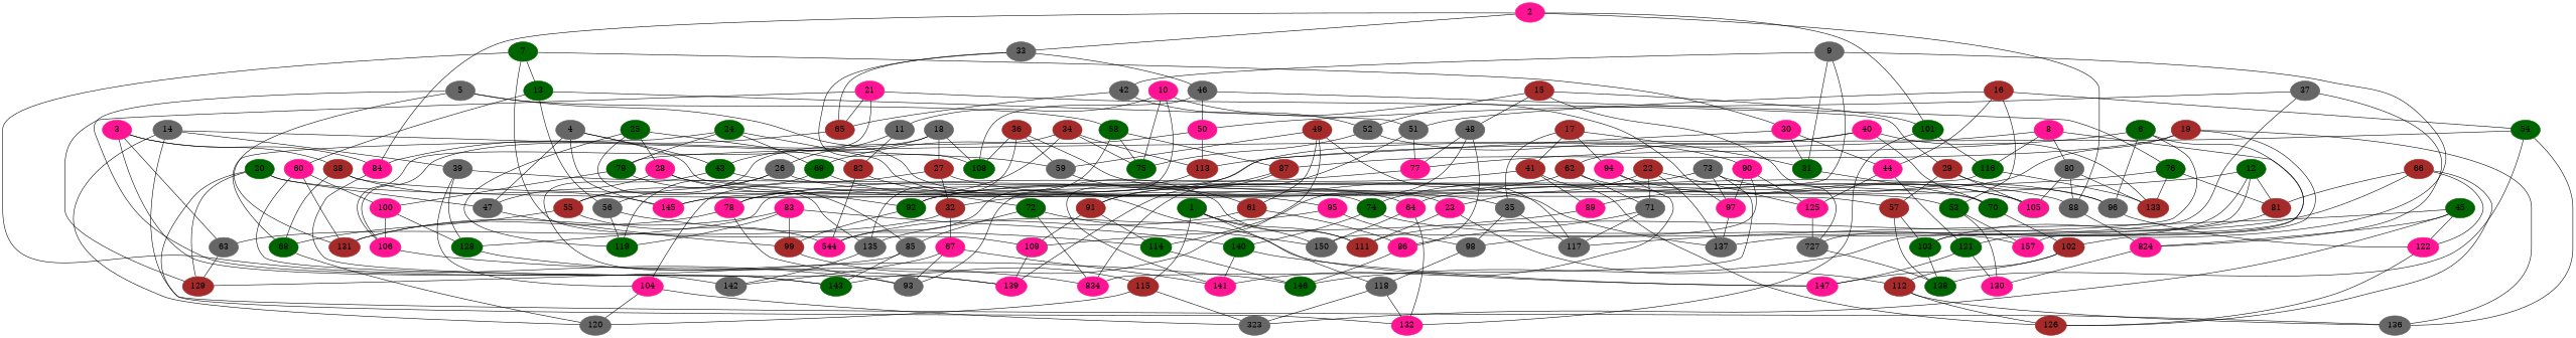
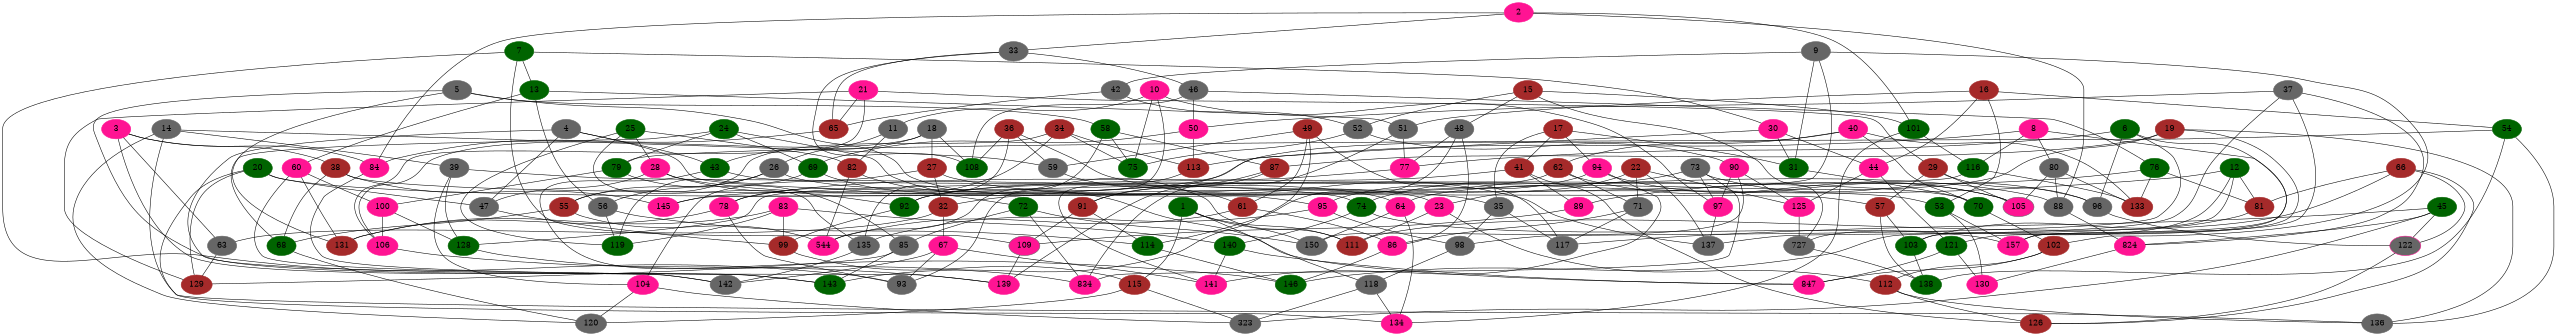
  graph {
    node [color=gray40 style=filled]
    1 [color=darkgreen]
    n2 [label=150]
    111 [color=brown]
    115 [color=brown]
    118
    120
    n7 [label=323]
-   132 [color=deeppink]
+   132 [color=deeppink label=134]
    2 [color=deeppink]
    33
    84 [color=deeppink]
    88
    101 [color=darkgreen]
    108 [color=darkgreen]
    65 [color=brown]
    46
    139 [color=deeppink]
    n18 [color=deeppink label=824]
    116 [color=darkgreen]
    3 [color=deeppink]
    38 [color=brown]
    63
    142
    145 [color=deeppink]
    68 [color=darkgreen]
    95 [color=deeppink]
    129 [color=brown]
    4
    43 [color=darkgreen]
    47
    57 [color=brown]
    146 [color=darkgreen]
    70 [color=darkgreen]
    99 [color=brown]
    103 [color=darkgreen]
    138 [color=darkgreen]
    23 [color=deeppink]
    5
    58 [color=darkgreen]
    131 [color=brown]
    143 [color=darkgreen]
    112 [color=brown]
    75 [color=darkgreen]
    87 [color=brown]
    n45 [color=deeppink label=544]
    6 [color=darkgreen]
    77 [color=deeppink]
    96
    98
    92 [color=darkgreen]
-   122 [color=deeppink]
+   122 [color=deeppink fillcolor=gray40]
    7 [color=darkgreen]
    13 [color=darkgreen]
    30 [color=deeppink]
    93
    109 [fillcolor=deeppink]
    51
    56
    60 [color=deeppink]
    31 [color=darkgreen]
    44 [color=deeppink]
    91 [color=brown]
    8 [color=deeppink]
    80
    n65 [color=deeppink label=157]
    113 [color=brown]
    105 [fillcolor=deeppink]
    133 [color=brown]
    141 [color=deeppink]
    128 [color=darkgreen]
    9
    42
    102 [color=brown]
    52
-   147 [color=deeppink]
+   147 [color=deeppink label=847]
    10 [color=deeppink]
    11
    97 [color=deeppink]
    26
    82 [color=brown]
    137
    64 [color=deeppink]
    55 [color=brown]
    12 [color=darkgreen]
    32 [color=brown]
    81 [color=brown]
    n87 [label=727]
    67 [color=deeppink]
    n89 [color=deeppink label=834]
    119 [color=darkgreen]
    114 [color=darkgreen]
    100 [color=deeppink]
    14
    39
    59
    136
    104 [color=deeppink]
    74 [color=darkgreen]
    61 [color=brown]
    15 [color=brown]
    48
    86 [color=deeppink]
    90 [color=deeppink]
    16 [color=brown]
    53 [color=darkgreen]
    54 [color=darkgreen]
    121 [color=darkgreen]
    125 [color=deeppink]
    130 [color=deeppink]
    79 [color=darkgreen]
    17 [color=brown]
    35
    41 [color=brown]
    94 [color=deeppink]
    117
    78 [color=deeppink]
    89 [color=deeppink]
    126 [color=brown]
    18
    27 [color=brown]
    106 [color=deeppink]
    19 [color=brown]
    20 [color=darkgreen]
    21 [color=deeppink]
    29 [color=brown]
    22 [color=brown]
    71
    24 [color=darkgreen]
    69 [color=darkgreen]
    72 [color=darkgreen]
    85
    25 [color=darkgreen]
    28 [color=deeppink]
    135
    50 [color=deeppink]
    76 [color=darkgreen]
    34 [color=brown]
    36 [color=brown]
    37
    140 [color=darkgreen]
    40 [color=deeppink]
    62 [color=brown]
    45 [color=darkgreen]
    49 [color=brown]
    66 [color=brown]
    73
    83 [color=deeppink]
    1 -- n2
    1 -- 111
    1 -- 115
    1 -- 118
    115 -- 120
    115 -- n7
    118 -- n7
    118 -- 132
    2 -- 33
    2 -- 84
    2 -- 88
    2 -- 101
    33 -- 108
    33 -- 65
    33 -- 46
    84 -- 139
    88 -- n18
    101 -- 132
    101 -- 116
    65 -- 84
    46 -- 108
    46 -- 50
    46 -- 76
    n18 -- 130
    116 -- 133
    116 -- 128
    3 -- 84
    3 -- 38
    3 -- 63
    3 -- 142
    38 -- 145
    38 -- 68
    38 -- 95
    63 -- 129
    68 -- 120
    95 -- 98
    95 -- 135
-   4 -- 145
+   4 -- 142
    4 -- 43
    4 -- 47
    4 -- 57
    43 -- 146
    43 -- 70
    47 -- 99
    57 -- 103
    57 -- 138
    70 -- 102
    99 -- 115
    103 -- 138
    23 -- 111
    23 -- 112
    5 -- 23
    5 -- 58
    5 -- 131
    5 -- 143
    58 -- 75
    58 -- 87
    58 -- n45
    112 -- 136
    112 -- 126
    87 -- 139
    87 -- 91
    6 -- 103
    6 -- 77
    6 -- 96
    6 -- 98
    77 -- 92
    96 -- 122
    98 -- 118
    92 -- 99
    122 -- 126
    7 -- 13
    7 -- 30
    7 -- 93
    7 -- 109
    13 -- 51
    13 -- 56
    13 -- 60
    30 -- 31
    30 -- 44
    30 -- 91
    109 -- 139
    51 -- 77
    51 -- n89
    56 -- 119
    56 -- 114
    60 -- 131
    60 -- 143
    60 -- 100
    31 -- 70
    44 -- 121
    44 -- 125
    91 -- 109
    91 -- 114
    8 -- 116
    8 -- 80
    8 -- n65
    8 -- 113
    80 -- 88
    80 -- 105
    80 -- 133
    113 -- 141
    128 -- n89
    9 -- 145
    9 -- 31
    9 -- 42
    9 -- 102
    42 -- 65
    42 -- 52
    102 -- 112
    102 -- 147
    52 -- 75
    52 -- 90
    10 -- 75
    10 -- 93
    10 -- 11
    10 -- 97
    11 -- 26
    11 -- 82
    97 -- 137
    26 -- 56
    26 -- 64
    26 -- 55
    82 -- n45
    82 -- 147
    64 -- n2
    64 -- 132
    55 -- 68
    55 -- n45
    12 -- 146
    12 -- 32
    12 -- 81
    12 -- n87
    32 -- 63
    32 -- 67
    81 -- 103
    n87 -- 138
    67 -- 142
    67 -- 93
    67 -- 141
    114 -- 146
    100 -- 128
    100 -- 106
    14 -- 120
    14 -- 39
    14 -- 59
    14 -- 136
    39 -- 128
    39 -- 104
    39 -- 74
    59 -- 61
    104 -- 120
    104 -- n7
    74 -- n65
    74 -- 140
    61 -- n45
    61 -- 86
    15 -- 101
    15 -- 52
    15 -- n87
    15 -- 48
    48 -- 77
    48 -- 114
    48 -- 86
    86 -- 146
    90 -- n2
    90 -- 97
    90 -- 125
    16 -- 51
    16 -- 44
    16 -- 53
    16 -- 54
    53 -- n65
    53 -- 130
    54 -- 138
    54 -- 136
    54 -- 79
    121 -- 147
    121 -- 130
    125 -- n87
    79 -- 100
    79 -- 85
    17 -- 31
    17 -- 35
    17 -- 41
    17 -- 94
    35 -- 98
    35 -- 117
    41 -- 78
    41 -- 89
    41 -- 126
+   94 -- 95
    94 -- 105
    94 -- 141
    78 -- 131
    78 -- 93
    89 -- 109
    18 -- 108
    18 -- 43
    18 -- 27
    18 -- 106
    27 -- 88
    27 -- 32
    27 -- 104
    106 -- 139
    19 -- 87
    19 -- 64
    19 -- 136
    19 -- 121
    20 -- 132
    20 -- 129
    20 -- 47
    20 -- 53
    21 -- 65
    21 -- 129
    21 -- 106
    21 -- 29
    29 -- 57
    29 -- 96
    29 -- 105
    22 -- 23
    22 -- 137
    22 -- 125
    22 -- 71
    71 -- 86
    71 -- 117
    24 -- 111
    24 -- 68
    24 -- 79
    24 -- 69
    69 -- 119
    69 -- 72
    72 -- n2
    72 -- n89
    72 -- 85
    85 -- 129
    85 -- 143
    25 -- 82
    25 -- 119
    25 -- 28
    25 -- 135
    28 -- 47
    28 -- 92
    28 -- 35
    135 -- 142
    50 -- 113
    50 -- 69
    76 -- 133
    76 -- 81
    76 -- 89
    34 -- 75
    34 -- 113
    34 -- 55
    34 -- 78
    36 -- 108
    36 -- 137
    36 -- 59
    36 -- 135
    37 -- n18
+   37 -- n65
    37 -- 137
    37 -- 50
    140 -- 141
    140 -- 147
    40 -- 145
    40 -- 70
    40 -- 133
    40 -- 62
    62 -- 92
    62 -- 105
    62 -- 71
    45 -- n7
    45 -- n18
    45 -- 122
    45 -- 117
    49 -- 143
    49 -- 59
    49 -- 61
    49 -- 117
    66 -- 111
    66 -- 122
    66 -- 81
    66 -- 126
    73 -- 96
    73 -- 97
    73 -- n89
    73 -- 74
    83 -- 99
    83 -- 131
    83 -- 119
    83 -- 140
  }
